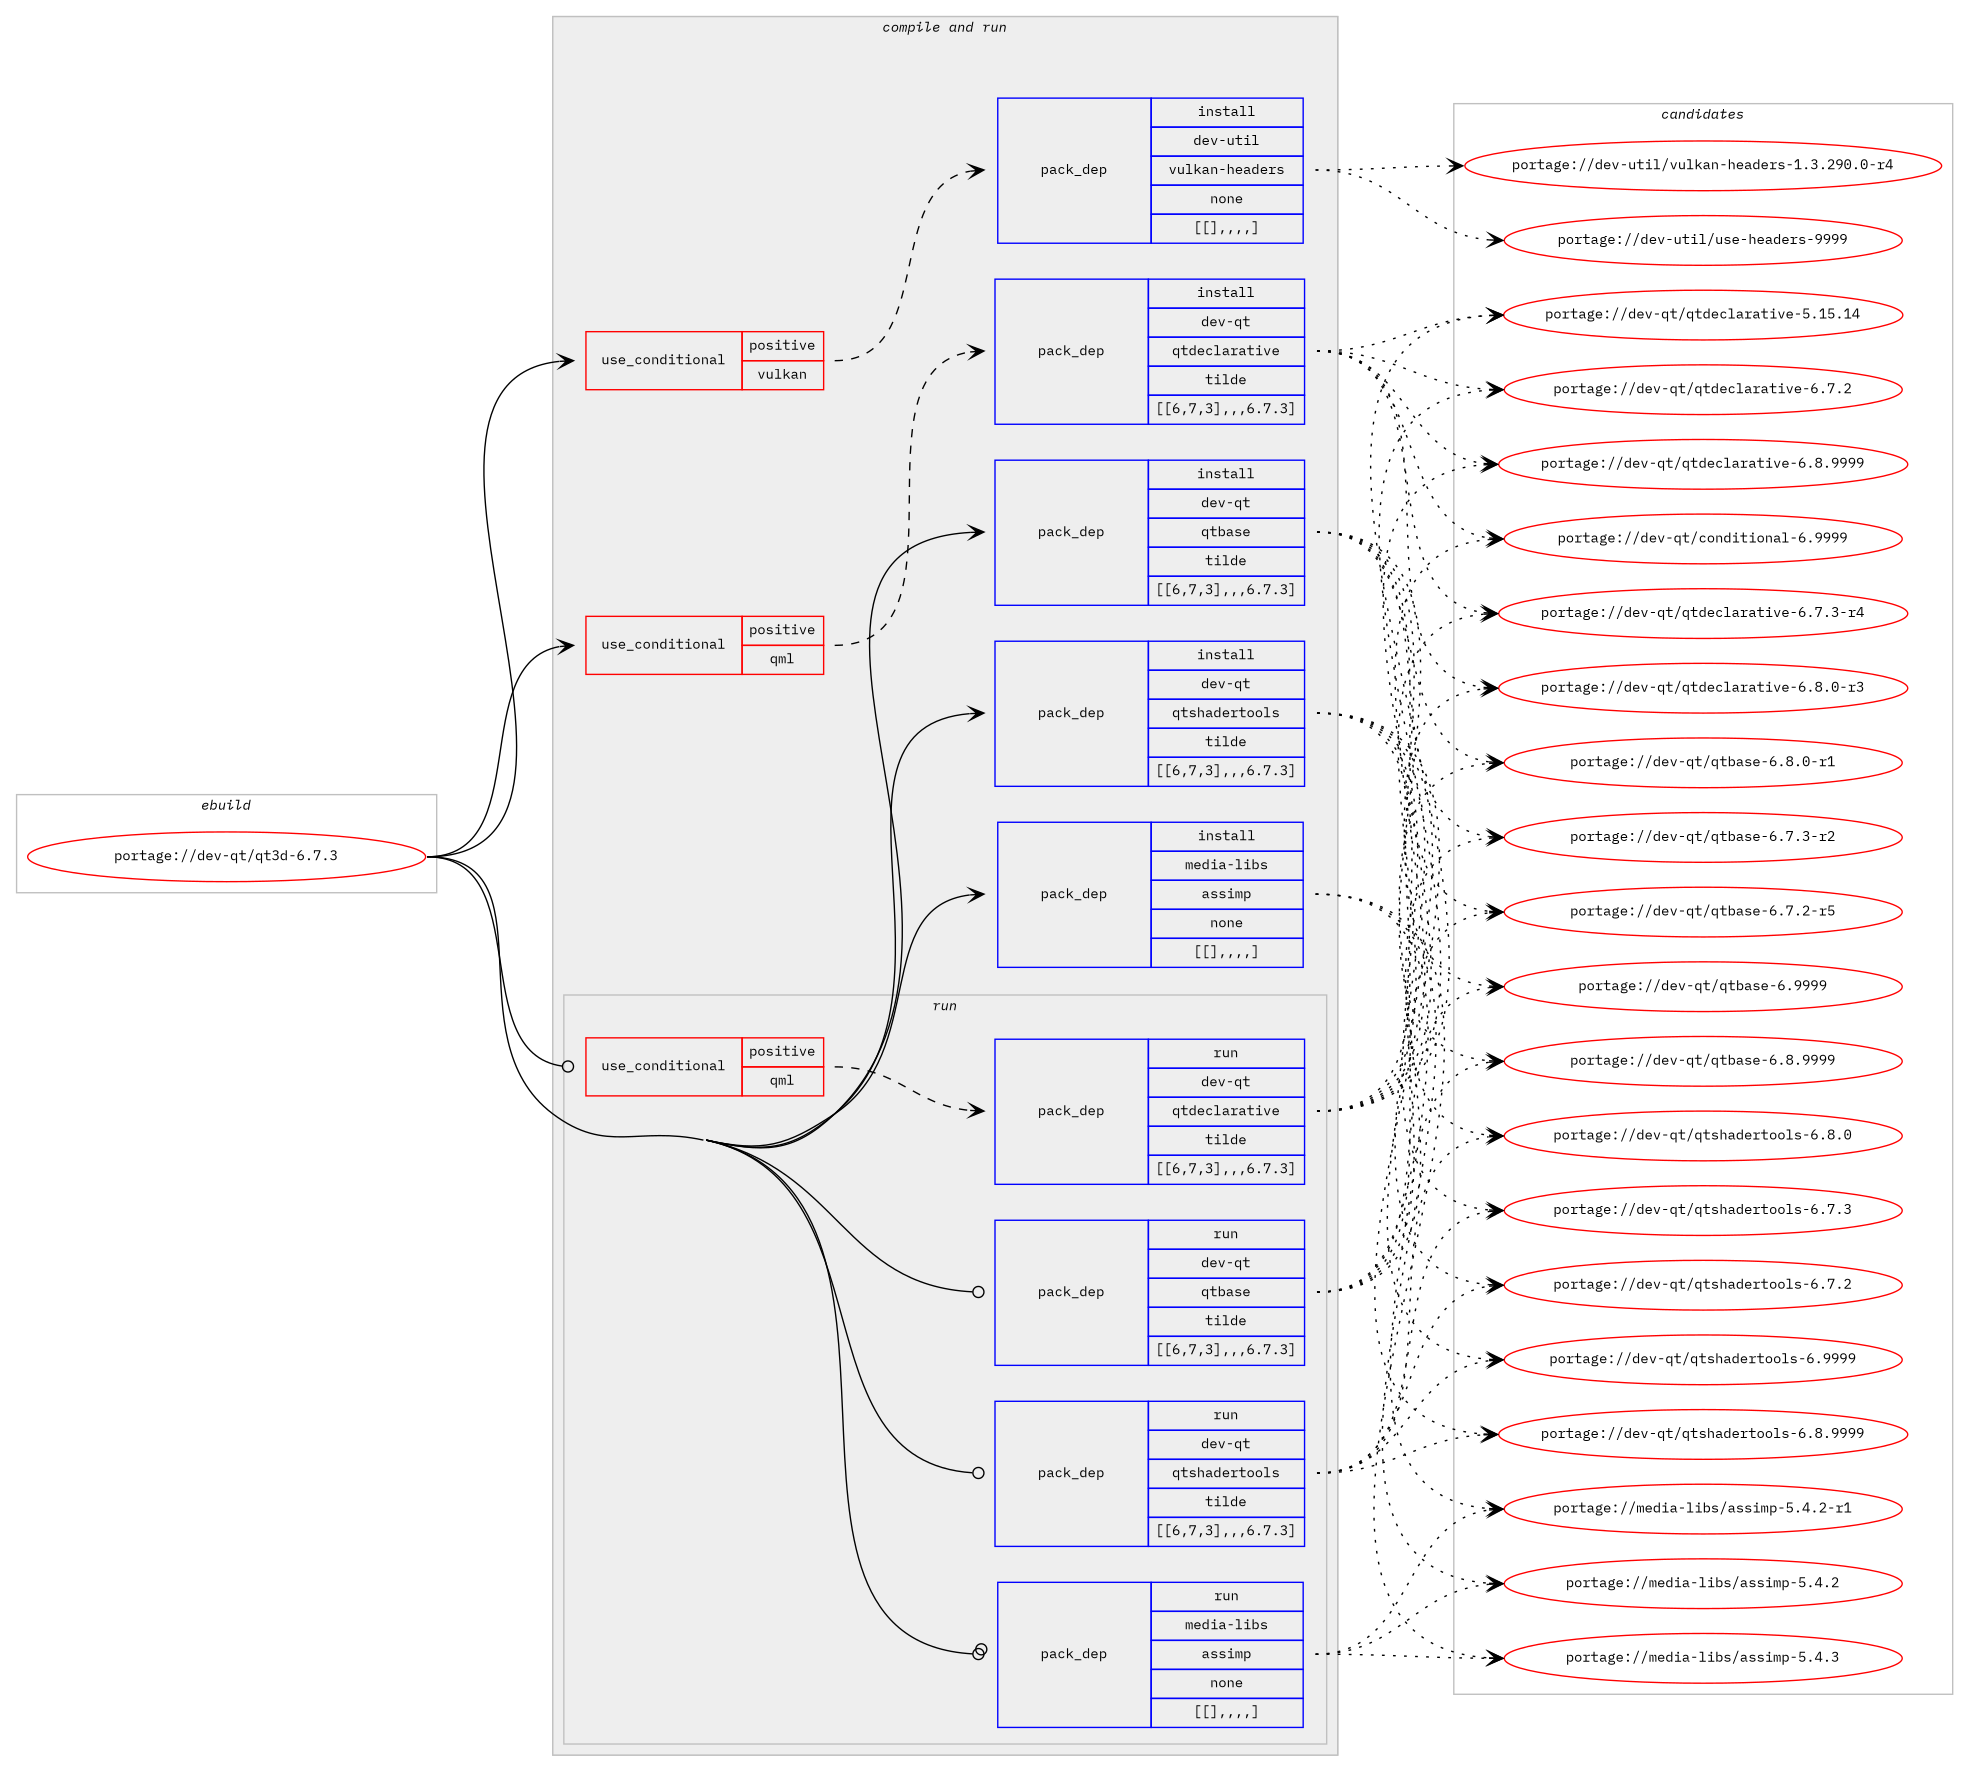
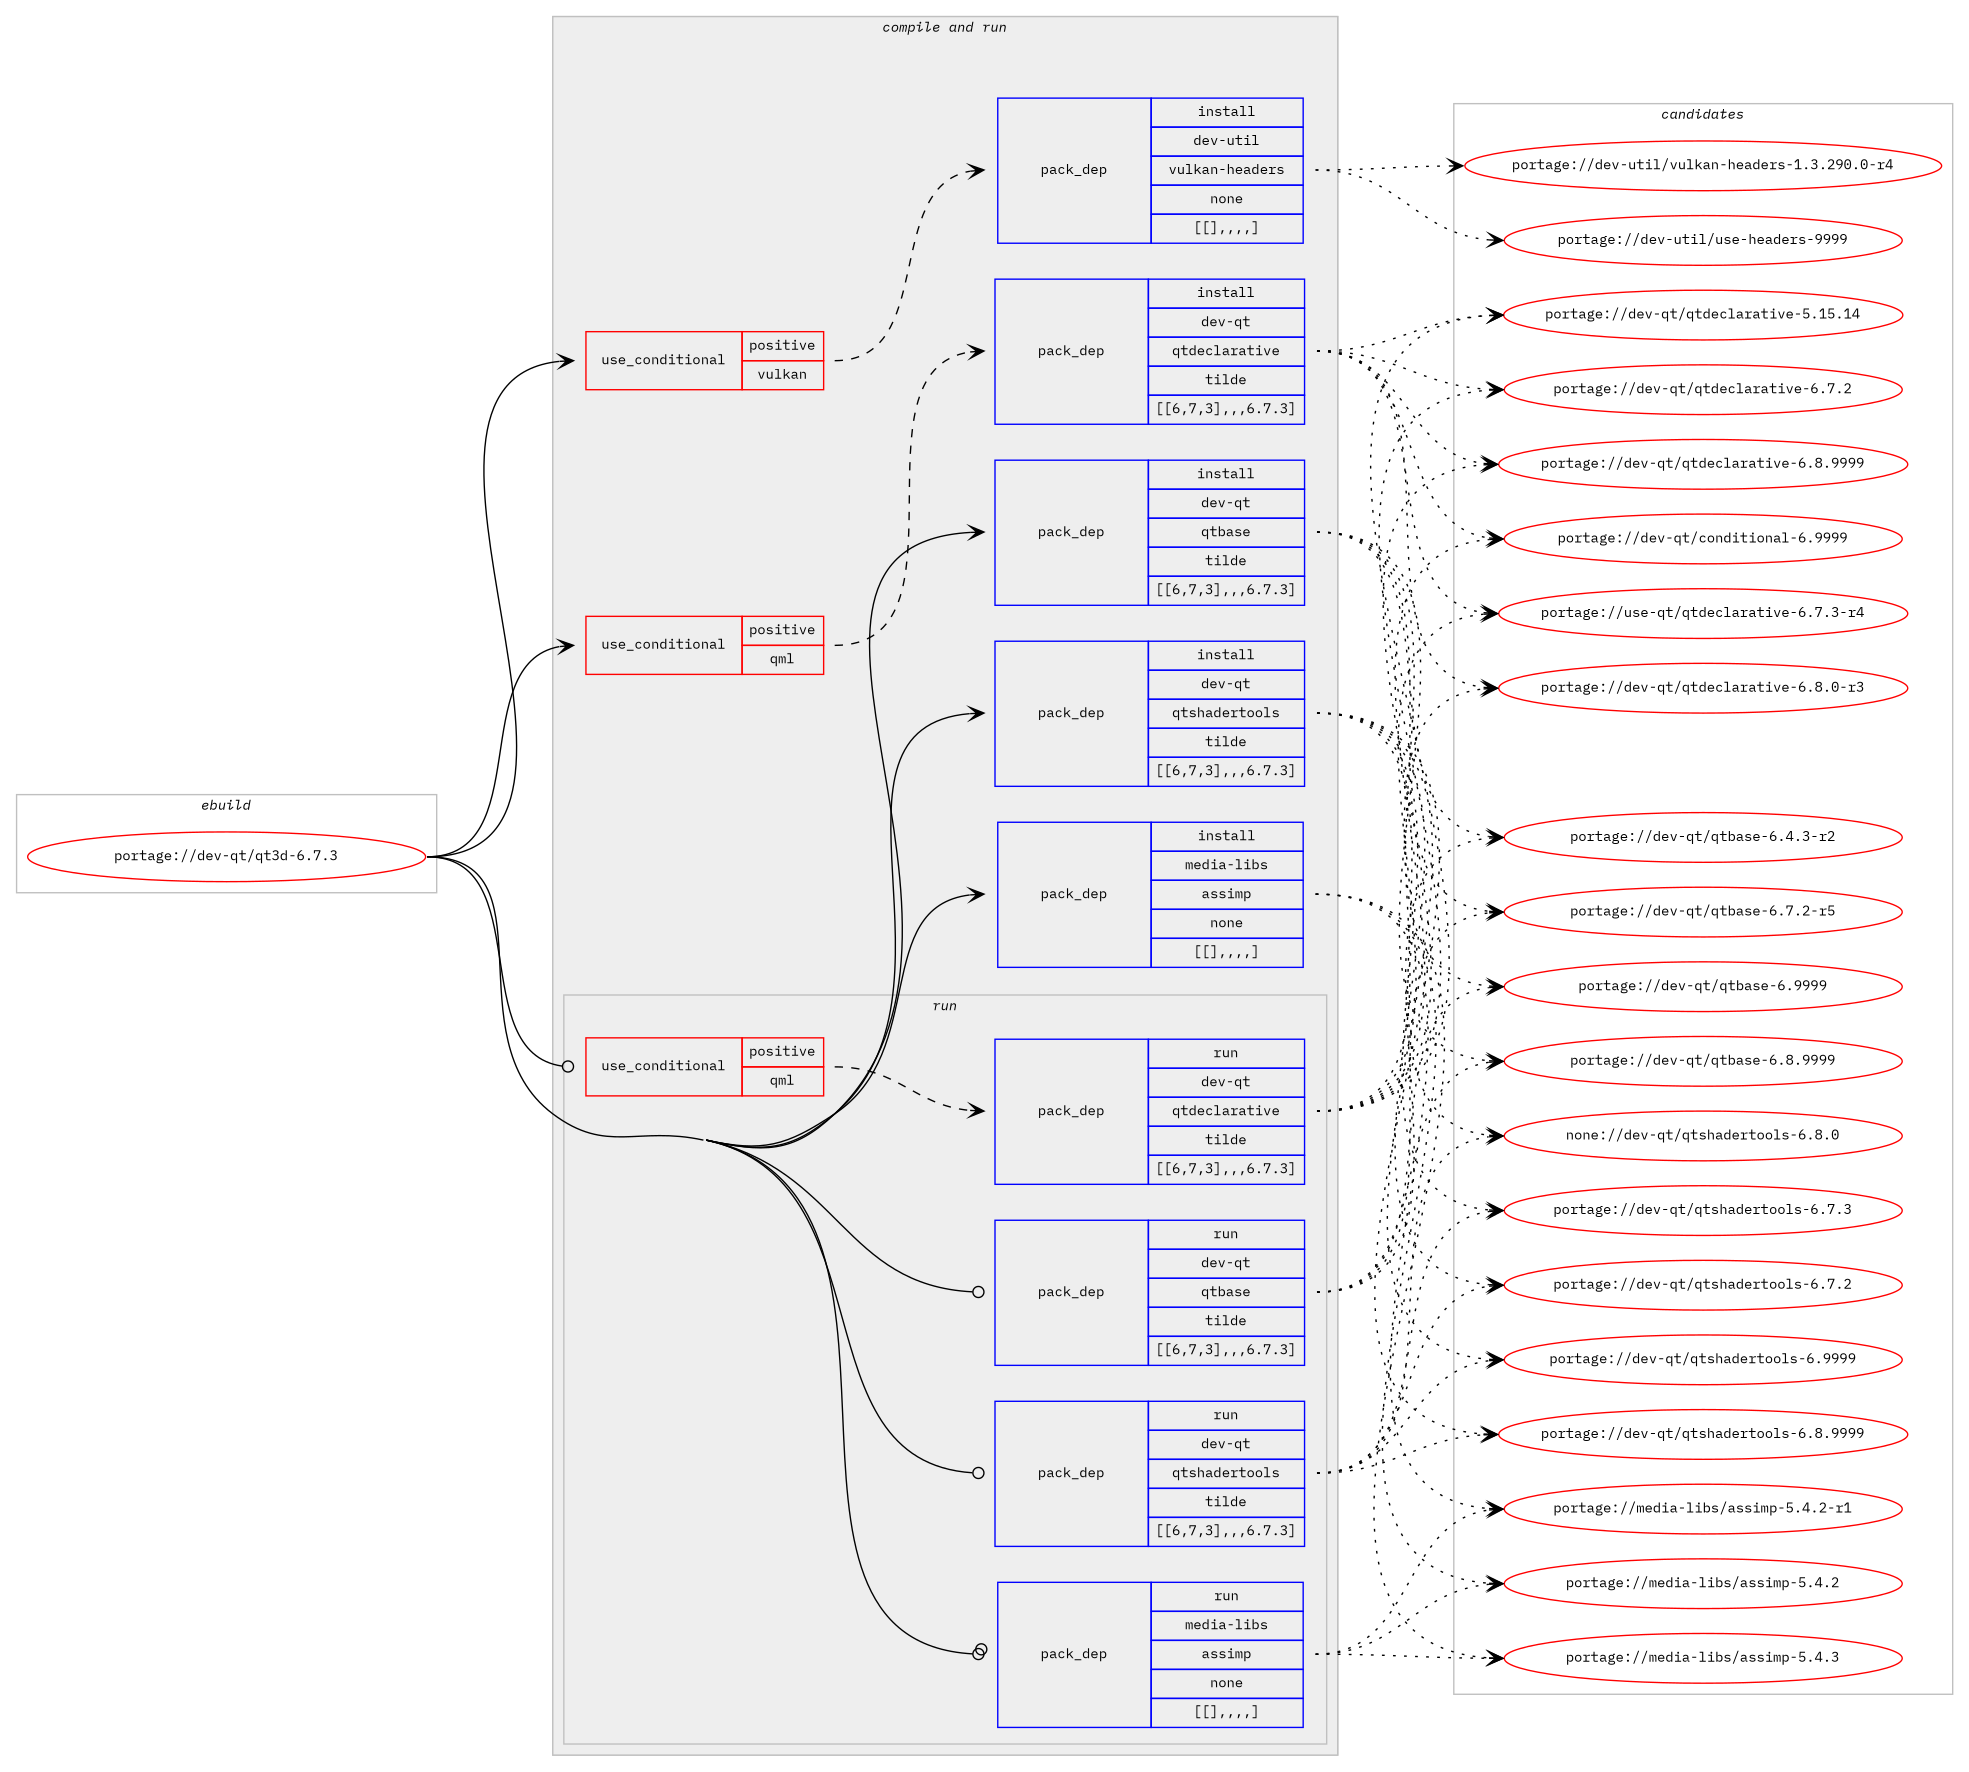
  digraph {
    compound=true
    concentrate=true
    fontname="IBM Plex Mono"
    fontsize=10
    newrank=true
    rankdir=LR
    ranksep=1.5
    node [color=red fontname="IBM Plex Mono" fontsize=10]
    edge [arrowhead=vee fontname="IBM Plex Mono" headport=w style=dotted tailport=e weight=100]
    n1 [label="portage://dev-qt/qt3d-6.7.3" width=4]
    n2 [color=blue label=<<TABLE BORDER="0" CELLBORDER="1" CELLSPACING="0" CELLPADDING="4" WIDTH="220"><TR><TD ROWSPAN="6" CELLPADDING="30">pack_dep</TD></TR><TR><TD WIDTH="110">install</TD></TR><TR><TD>dev-qt</TD></TR><TR><TD>qtdeclarative</TD></TR><TR><TD>tilde</TD></TR><TR><TD>[[6,7,3],,,6.7.3]</TD></TR></TABLE>> shape=none]
    n3 [label=<<TABLE BORDER="0" CELLBORDER="1" CELLSPACING="0" CELLPADDING="4"><TR><TD ROWSPAN="3" CELLPADDING="10">use_conditional</TD></TR><TR><TD>positive</TD></TR><TR><TD>qml</TD></TR></TABLE>> shape=none]
    n4 [color=blue label=<<TABLE BORDER="0" CELLBORDER="1" CELLSPACING="0" CELLPADDING="4" WIDTH="220"><TR><TD ROWSPAN="6" CELLPADDING="30">pack_dep</TD></TR><TR><TD WIDTH="110">install</TD></TR><TR><TD>dev-util</TD></TR><TR><TD>vulkan-headers</TD></TR><TR><TD>none</TD></TR><TR><TD>[[],,,,]</TD></TR></TABLE>> shape=none]
    n5 [label=<<TABLE BORDER="0" CELLBORDER="1" CELLSPACING="0" CELLPADDING="4"><TR><TD ROWSPAN="3" CELLPADDING="10">use_conditional</TD></TR><TR><TD>positive</TD></TR><TR><TD>vulkan</TD></TR></TABLE>> shape=none]
    n6 [color=blue label=<<TABLE BORDER="0" CELLBORDER="1" CELLSPACING="0" CELLPADDING="4" WIDTH="220"><TR><TD ROWSPAN="6" CELLPADDING="30">pack_dep</TD></TR><TR><TD WIDTH="110">install</TD></TR><TR><TD>dev-qt</TD></TR><TR><TD>qtbase</TD></TR><TR><TD>tilde</TD></TR><TR><TD>[[6,7,3],,,6.7.3]</TD></TR></TABLE>> shape=none]
    n7 [color=blue label=<<TABLE BORDER="0" CELLBORDER="1" CELLSPACING="0" CELLPADDING="4" WIDTH="220"><TR><TD ROWSPAN="6" CELLPADDING="30">pack_dep</TD></TR><TR><TD WIDTH="110">install</TD></TR><TR><TD>dev-qt</TD></TR><TR><TD>qtshadertools</TD></TR><TR><TD>tilde</TD></TR><TR><TD>[[6,7,3],,,6.7.3]</TD></TR></TABLE>> shape=none]
    n8 [color=blue label=<<TABLE BORDER="0" CELLBORDER="1" CELLSPACING="0" CELLPADDING="4" WIDTH="220"><TR><TD ROWSPAN="6" CELLPADDING="30">pack_dep</TD></TR><TR><TD WIDTH="110">install</TD></TR><TR><TD>media-libs</TD></TR><TR><TD>assimp</TD></TR><TR><TD>none</TD></TR><TR><TD>[[],,,,]</TD></TR></TABLE>> shape=none]
    n9 [color=blue label=<<TABLE BORDER="0" CELLBORDER="1" CELLSPACING="0" CELLPADDING="4" WIDTH="220"><TR><TD ROWSPAN="6" CELLPADDING="30">pack_dep</TD></TR><TR><TD WIDTH="110">run</TD></TR><TR><TD>dev-qt</TD></TR><TR><TD>qtdeclarative</TD></TR><TR><TD>tilde</TD></TR><TR><TD>[[6,7,3],,,6.7.3]</TD></TR></TABLE>> shape=none]
    n10 [label=<<TABLE BORDER="0" CELLBORDER="1" CELLSPACING="0" CELLPADDING="4"><TR><TD ROWSPAN="3" CELLPADDING="10">use_conditional</TD></TR><TR><TD>positive</TD></TR><TR><TD>qml</TD></TR></TABLE>> shape=none]
    n11 [color=blue label=<<TABLE BORDER="0" CELLBORDER="1" CELLSPACING="0" CELLPADDING="4" WIDTH="220"><TR><TD ROWSPAN="6" CELLPADDING="30">pack_dep</TD></TR><TR><TD WIDTH="110">run</TD></TR><TR><TD>dev-qt</TD></TR><TR><TD>qtbase</TD></TR><TR><TD>tilde</TD></TR><TR><TD>[[6,7,3],,,6.7.3]</TD></TR></TABLE>> shape=none]
    n12 [color=blue label=<<TABLE BORDER="0" CELLBORDER="1" CELLSPACING="0" CELLPADDING="4" WIDTH="220"><TR><TD ROWSPAN="6" CELLPADDING="30">pack_dep</TD></TR><TR><TD WIDTH="110">run</TD></TR><TR><TD>dev-qt</TD></TR><TR><TD>qtshadertools</TD></TR><TR><TD>tilde</TD></TR><TR><TD>[[6,7,3],,,6.7.3]</TD></TR></TABLE>> shape=none]
    n13 [color=blue label=<<TABLE BORDER="0" CELLBORDER="1" CELLSPACING="0" CELLPADDING="4" WIDTH="220"><TR><TD ROWSPAN="6" CELLPADDING="30">pack_dep</TD></TR><TR><TD WIDTH="110">run</TD></TR><TR><TD>media-libs</TD></TR><TR><TD>assimp</TD></TR><TR><TD>none</TD></TR><TR><TD>[[],,,,]</TD></TR></TABLE>> shape=none]
    n14 [label="portage://dev-qt/conditional-6.9999" width=4]
    n15 [label="portage://dev-qt/qtdeclarative-6.8.9999" width=4]
    n16 [label="portage://dev-qt/qtdeclarative-6.8.0-r3" width=4]
-   n17 [label="portage://dev-qt/qtdeclarative-6.7.3-r4" width=4]
+   n17 [label="portage://use-qt/qtdeclarative-6.7.3-r4" width=4]
    n18 [label="portage://dev-qt/qtdeclarative-6.7.2" width=4]
    n19 [label="portage://dev-qt/qtdeclarative-5.15.14" width=4]
    n20 [label="portage://dev-util/use-headers-9999" width=4]
    n21 [label="portage://dev-util/vulkan-headers-1.3.290.0-r4" width=4]
    n22 [label="portage://dev-qt/qtbase-6.9999" width=4]
    n23 [label="portage://dev-qt/qtbase-6.8.9999" width=4]
-   n24 [label="portage://dev-qt/qtbase-6.8.0-r1" width=4]
-   n25 [label="portage://dev-qt/qtbase-6.7.3-r2" width=4]
+   n25 [label="portage://dev-qt/qtbase-6.4.3-r2" width=4]
    n26 [label="portage://dev-qt/qtbase-6.7.2-r5" width=4]
    n27 [label="portage://dev-qt/qtshadertools-6.9999" width=4]
    n28 [label="portage://dev-qt/qtshadertools-6.8.9999" width=4]
-   n29 [label="portage://dev-qt/qtshadertools-6.8.0" width=4]
+   n29 [label="none://dev-qt/qtshadertools-6.8.0" width=4]
    n30 [label="portage://dev-qt/qtshadertools-6.7.3" width=4]
    n31 [label="portage://dev-qt/qtshadertools-6.7.2" width=4]
    n32 [label="portage://media-libs/assimp-5.4.3" width=4]
    n33 [label="portage://media-libs/assimp-5.4.2-r1" width=4]
    n34 [label="portage://media-libs/assimp-5.4.2" width=4]
    subgraph cluster_1 {
      color=gray
      label=<<i>ebuild</i>>
      n1
    }
    subgraph cluster_2 {
      color=gray
      label=<<i>dependencies</i>>
      subgraph cluster_3 {
        color=gray
        fillcolor="#eeeeee"
        label=<<i>compile</i>>
        style=filled
        subgraph sub_4 {
          color=gray
          fillcolor="#eeeeee"
          label=<<i>compile</i>>
          style=filled
          n3
          subgraph sub_5 {
            color=gray
            fillcolor="#eeeeee"
            label=<<i>compile</i>>
            style=filled
            n2
          }
        }
        subgraph sub_6 {
          color=gray
          fillcolor="#eeeeee"
          label=<<i>compile</i>>
          style=filled
          n5
          subgraph sub_7 {
            color=gray
            fillcolor="#eeeeee"
            label=<<i>compile</i>>
            style=filled
            n4
          }
        }
        subgraph sub_8 {
          color=gray
          fillcolor="#eeeeee"
          label=<<i>compile</i>>
          style=filled
          n6
        }
        subgraph sub_9 {
          color=gray
          fillcolor="#eeeeee"
          label=<<i>compile</i>>
          style=filled
          n7
        }
        subgraph sub_10 {
          color=gray
          fillcolor="#eeeeee"
          label=<<i>compile</i>>
          style=filled
          n8
        }
      }
      subgraph cluster_11 {
        color=gray
        fillcolor="#eeeeee"
        label=<<i>compile and run</i>>
        style=filled
      }
      subgraph cluster_12 {
        color=gray
        fillcolor="#eeeeee"
        label=<<i>run</i>>
        style=filled
        subgraph sub_13 {
          color=gray
          fillcolor="#eeeeee"
          label=<<i>run</i>>
          style=filled
          n10
          subgraph sub_14 {
            color=gray
            fillcolor="#eeeeee"
            label=<<i>run</i>>
            style=filled
            n9
          }
        }
        subgraph sub_15 {
          color=gray
          fillcolor="#eeeeee"
          label=<<i>run</i>>
          style=filled
          n11
        }
        subgraph sub_16 {
          color=gray
          fillcolor="#eeeeee"
          label=<<i>run</i>>
          style=filled
          n12
        }
        subgraph sub_17 {
          color=gray
          fillcolor="#eeeeee"
          label=<<i>run</i>>
          style=filled
          n13
        }
      }
    }
    subgraph cluster_18 {
      color=gray
      label=<<i>candidates</i>>
      rank=same
      subgraph sub_19 {
        color=black
        label=<<i>candidates</i>>
        nodesep=1
        rank=same
        n14
        n15
        n16
        n17
        n18
        n19
      }
      subgraph sub_20 {
        color=black
        label=<<i>candidates</i>>
        nodesep=1
        rank=same
        n20
        n21
      }
      subgraph sub_21 {
        color=black
        label=<<i>candidates</i>>
        nodesep=1
        rank=same
        n22
        n23
-       n24
        n25
        n26
      }
      subgraph sub_22 {
        color=black
        label=<<i>candidates</i>>
        nodesep=1
        rank=same
        n27
        n28
        n29
        n30
        n31
      }
      subgraph sub_23 {
        color=black
        label=<<i>candidates</i>>
        nodesep=1
        rank=same
        n32
        n33
        n34
      }
      subgraph sub_24 {
        color=black
        label=<<i>candidates</i>>
        nodesep=1
        rank=same
        n14
        n15
        n16
        n17
        n18
        n19
      }
      subgraph sub_25 {
        color=black
        label=<<i>candidates</i>>
        nodesep=1
        rank=same
        n22
        n23
-       n24
        n25
        n26
      }
      subgraph sub_26 {
        color=black
        label=<<i>candidates</i>>
        nodesep=1
        rank=same
        n27
        n28
        n29
        n30
        n31
      }
      subgraph sub_27 {
        color=black
        label=<<i>candidates</i>>
        nodesep=1
        rank=same
        n32
        n33
        n34
      }
    }
    n1 -> n3 [style=solid weight=20]
    n1 -> n5 [style=solid weight=20]
    n1 -> n6 [style=solid weight=20]
    n1 -> n7 [style=solid weight=20]
    n1 -> n8 [style=solid weight=20]
    n1 -> n10 [arrowhead=odot style=solid weight=20]
    n1 -> n11 [arrowhead=odot style=solid weight=20]
    n1 -> n12 [arrowhead=odot style=solid weight=20]
    n1 -> n13 [arrowhead=odot style=solid weight=20]
    n2 -> n14
    n2 -> n15
    n2 -> n16
    n2 -> n17
    n2 -> n18
    n2 -> n19
    n3 -> n2 [style=dashed weight=20]
    n4 -> n20
    n4 -> n21
    n5 -> n4 [style=dashed weight=20]
    n6 -> n22
    n6 -> n23
-   n6 -> n24
    n6 -> n25
    n6 -> n26
    n7 -> n27
    n7 -> n28
    n7 -> n29
    n7 -> n30
    n7 -> n31
    n8 -> n32
    n8 -> n33
    n8 -> n34
    n9 -> n14
    n9 -> n15
    n9 -> n16
    n9 -> n17
    n9 -> n18
    n9 -> n19
    n10 -> n9 [style=dashed weight=20]
    n11 -> n22
    n11 -> n23
-   n11 -> n24
    n11 -> n25
    n11 -> n26
    n12 -> n27
    n12 -> n28
    n12 -> n29
    n12 -> n30
    n12 -> n31
    n13 -> n32
    n13 -> n33
    n13 -> n34
  }
